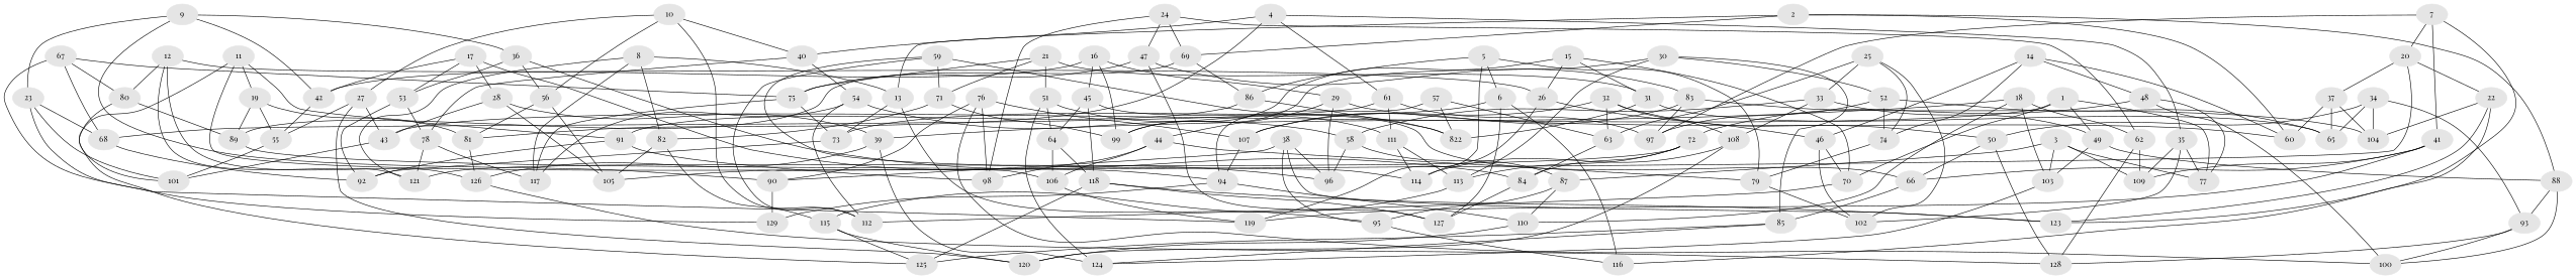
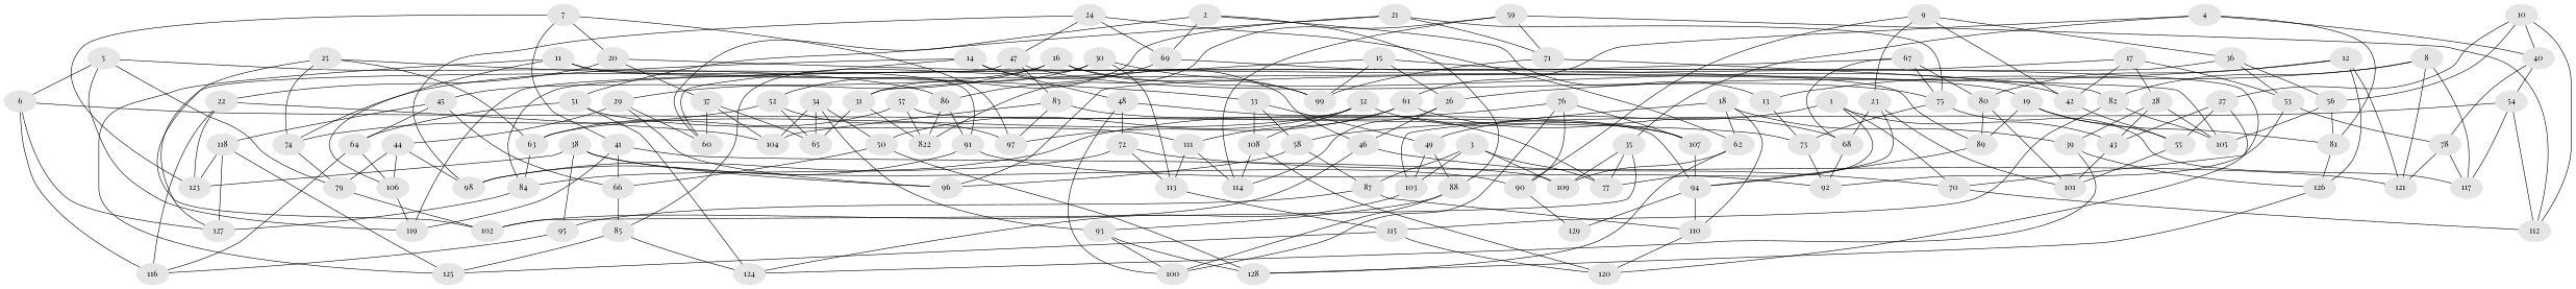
  graph {
    fontname="Playfair Display"
    node [color=gray90 fontname="Playfair Display" style=filled]
    edge [fontname="Playfair Display"]
    1
    43
    49
    70
    77
    101
    88
    103
    112
    2
    13
    60
    69
    73
    95
    86
    89
    93
    100
    3
    87
    109
    110
    124
    4
    35
    40
    61
    81
    102
    54
    78
    97
    68
    111
    126
    5
    6
    79
    119
    116
    127
    91
    n44 [label=822]
    92
    7
    20
    41
    123
    22
    37
    105
    66
    8
    82
    117
    121
    115
    9
    23
    36
    42
    90
    129
    56
    53
    84
    55
    10
    27
    120
    11
    19
    106
    125
    98
    12
    26
    80
    46
    114
    128
    14
    48
    74
    72
    15
    31
    99
    65
    16
    29
    45
    96
    44
    64
    118
    17
    28
    39
    18
    62
    94
    104
    21
    51
    71
    75
    24
    47
    83
    25
    33
    63
    108
    58
    30
    52
    85
    113
    32
    50
    107
    34
    38
    57
    59
    67
    76
    1 -- 43
    1 -- 49
    1 -- 70
    1 -- 77
    43 -- 101
    49 -- 88
    49 -- 103
    70 -- 112
    88 -- 93
    88 -- 100
    103 -- 124
    2 -- 88
    2 -- 13
    2 -- 60
    2 -- 69
    13 -- 73
-   13 -- 95
    69 -- 86
    69 -- 89
    73 -- 92
    95 -- 116
    86 -- 91
    86 -- n44
    89 -- 94
    93 -- 100
    93 -- 128
    3 -- 77
    3 -- 103
    3 -- 87
    3 -- 109
    87 -- 95
    87 -- 110
    110 -- 120
    4 -- 35
    4 -- 40
    4 -- 61
    4 -- 81
    35 -- 77
    35 -- 109
    35 -- 102
    40 -- 54
    40 -- 78
    61 -- 97
    61 -- 68
    61 -- 111
    81 -- 126
    54 -- 112
    54 -- 117
    54 -- 58
    78 -- 117
    78 -- 121
    68 -- 92
    111 -- 114
    111 -- 113
    126 -- 128
    5 -- 86
    5 -- 6
    5 -- 79
    5 -- 119
    6 -- 73
    6 -- 116
    6 -- 127
    79 -- 102
    91 -- 92
    91 -- 98
    7 -- 97
    7 -- 20
    7 -- 41
    7 -- 123
    20 -- 22
    20 -- 37
    20 -- 105
    41 -- 109
    41 -- 119
    41 -- 66
    22 -- 116
    22 -- 123
    22 -- 104
    37 -- 60
    37 -- 65
    37 -- 104
    66 -- 85
    8 -- 13
    8 -- 82
    8 -- 117
    8 -- 121
    82 -- 105
    82 -- 115
    115 -- 120
    115 -- 125
    9 -- 23
    9 -- 36
    9 -- 42
    9 -- 90
    23 -- 101
    23 -- 68
-   23 -- 129
+   23 -- 94
    36 -- 56
    36 -- 53
    36 -- 84
    42 -- 55
    90 -- 129
    56 -- 81
    56 -- 105
    53 -- 78
    53 -- 92
    84 -- 127
    55 -- 101
    10 -- 112
    10 -- 40
    10 -- 56
    10 -- 27
    27 -- 43
    27 -- 55
    27 -- 120
    11 -- 91
    11 -- 19
    11 -- 106
    11 -- 125
    19 -- 89
    19 -- 81
    19 -- 55
    106 -- 119
    12 -- 126
    12 -- 121
    12 -- 26
    12 -- 80
    26 -- 46
    26 -- 114
    80 -- 101
    80 -- 89
    46 -- 70
    46 -- 102
    14 -- 60
    14 -- 46
    14 -- 48
    14 -- 74
    48 -- 77
    48 -- 100
    48 -- 72
    74 -- 79
    72 -- 121
    72 -- 84
    72 -- 113
    15 -- 70
    15 -- 26
    15 -- 31
    15 -- 99
    31 -- n44
    31 -- 65
    16 -- 42
    16 -- 99
    16 -- 29
    16 -- 45
    29 -- 60
    29 -- 96
    29 -- 44
    45 -- 66
    45 -- 64
    45 -- 118
    44 -- 79
    44 -- 106
    44 -- 98
-   64 -- 118
+   64 -- 116
    64 -- 106
    118 -- 127
    118 -- 123
    118 -- 125
    17 -- 42
    17 -- 53
    17 -- 96
    17 -- 28
    28 -- 43
    28 -- 105
    28 -- 39
    39 -- 124
    39 -- 126
    18 -- 103
    18 -- 110
    18 -- 39
    18 -- 62
    62 -- 109
    62 -- 128
    94 -- 110
    94 -- 129
    21 -- 31
    21 -- 51
    21 -- 71
    21 -- 75
    51 -- 124
    51 -- 111
    51 -- 64
    71 -- 82
    71 -- 99
    75 -- 73
    75 -- 117
    24 -- 69
    24 -- 98
    24 -- 62
    24 -- 47
    47 -- 127
    47 -- 75
    47 -- 83
    83 -- 97
    83 -- 104
    83 -- 107
    25 -- 102
    25 -- 74
    25 -- 33
    25 -- 63
    33 -- 49
    33 -- 108
    33 -- 58
    63 -- 84
    108 -- 120
    108 -- 114
    58 -- 87
    58 -- 96
    30 -- 99
    30 -- 52
    30 -- 85
    30 -- 113
    52 -- 97
    52 -- 74
    52 -- 65
    85 -- 124
    85 -- 125
    113 -- 115
    32 -- 63
    32 -- 108
    32 -- 50
    32 -- 107
    50 -- 66
    50 -- 128
    107 -- 94
    34 -- 93
    34 -- 65
    34 -- 104
    34 -- 50
    38 -- 95
    38 -- 123
    38 -- 90
    38 -- 96
    57 -- n44
    57 -- 94
    57 -- 63
    59 -- 112
    59 -- n44
    59 -- 114
    59 -- 71
    67 -- 68
    67 -- 119
    67 -- 80
    67 -- 75
    76 -- 100
    76 -- 90
    76 -- 98
    76 -- 107
  }
